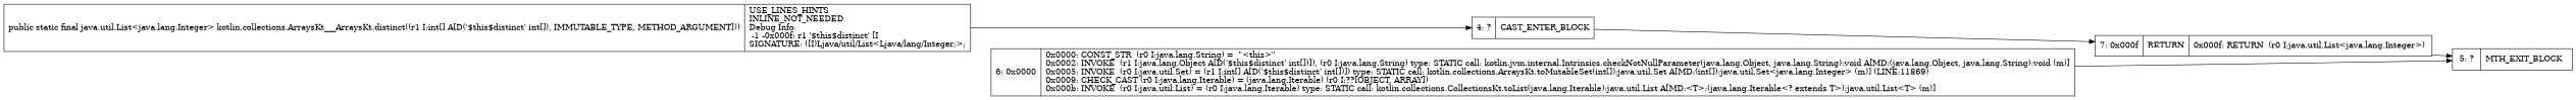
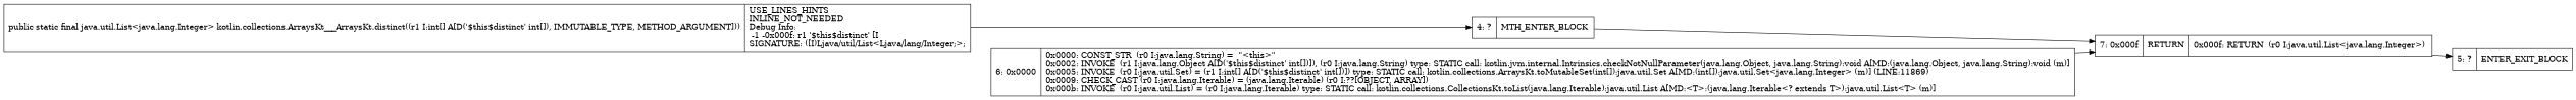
  digraph {
    rankdir=LR
    node [shape=record]
-   n1 [label="{4\:\ ?|CAST_ENTER_BLOCK\l}"]
+   n1 [label="{4\:\ ?|MTH_ENTER_BLOCK\l}"]
    n2 [label="{7\:\ 0x000f|RETURN\l|0x000f: RETURN  (r0 I:java.util.List\<java.lang.Integer\>) \l}"]
    n3 [label="{6\:\ 0x0000|0x0000: CONST_STR  (r0 I:java.lang.String) =  \"\<this\>\" \l0x0002: INVOKE  (r1 I:java.lang.Object A[D('$this$distinct' int[])]), (r0 I:java.lang.String) type: STATIC call: kotlin.jvm.internal.Intrinsics.checkNotNullParameter(java.lang.Object, java.lang.String):void A[MD:(java.lang.Object, java.lang.String):void (m)]\l0x0005: INVOKE  (r0 I:java.util.Set) = (r1 I:int[] A[D('$this$distinct' int[])]) type: STATIC call: kotlin.collections.ArraysKt.toMutableSet(int[]):java.util.Set A[MD:(int[]):java.util.Set\<java.lang.Integer\> (m)] (LINE:11869)\l0x0009: CHECK_CAST (r0 I:java.lang.Iterable) = (java.lang.Iterable) (r0 I:??[OBJECT, ARRAY]) \l0x000b: INVOKE  (r0 I:java.util.List) = (r0 I:java.lang.Iterable) type: STATIC call: kotlin.collections.CollectionsKt.toList(java.lang.Iterable):java.util.List A[MD:\<T\>:(java.lang.Iterable\<? extends T\>):java.util.List\<T\> (m)]\l}"]
-   n4 [label="{5\:\ ?|MTH_EXIT_BLOCK\l}"]
+   n4 [label="{5\:\ ?|ENTER_EXIT_BLOCK\l}"]
    n5 [label="{public static final java.util.List\<java.lang.Integer\> kotlin.collections.ArraysKt___ArraysKt.distinct((r1 I:int[] A[D('$this$distinct' int[]), IMMUTABLE_TYPE, METHOD_ARGUMENT]))  | USE_LINES_HINTS\lINLINE_NOT_NEEDED\lDebug Info:\l  \-1 \-0x000f: r1 '$this$distinct' [I\lSIGNATURE: ([I)Ljava\/util\/List\<Ljava\/lang\/Integer;\>;\l}"]
    n1 -> n2
    n2 -> n4
-   n3 -> n4
+   n3 -> n2
    n5 -> n1
  }
